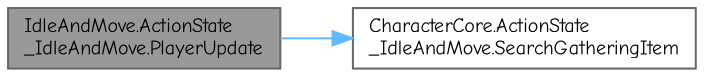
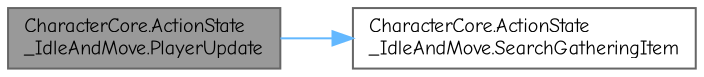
  digraph {
    rankdir=LR
    fontname="Comic Neue"
    node [fontname="Comic Neue" fontsize=10 shape=box style=filled]
-   n1 [color=gray40 fillcolor=grey60 fontcolor=black height=0.2 label="IdleAndMove.ActionState\l_IdleAndMove.PlayerUpdate" width=0.4]
+   n1 [color=gray40 fillcolor=grey60 fontcolor=black height=0.2 label="CharacterCore.ActionState\l_IdleAndMove.PlayerUpdate" width=0.4]
    n2 [color=grey40 fillcolor=white height=0.2 label="CharacterCore.ActionState\l_IdleAndMove.SearchGatheringItem" width=0.4]
    n1 -> n2 [color=steelblue1 fontname="Comic Neue" fontsize=10 labelfontname=Helvetica labelfontsize=10 style=solid]
  }
